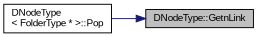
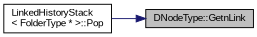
  digraph {
    rankdir=RL
    fontname="Liberation Sans"
    node [color=black fontname="Liberation Sans" fontsize=10 shape=record style=filled]
    n1 [fillcolor=grey75 fontcolor=black height=0.2 label="DNodeType::GetnLink" width=0.4]
-   n2 [fillcolor=white height=0.2 label="DNodeType\l\< FolderType * \>::Pop" width=0.4]
+   n2 [fillcolor=white height=0.2 label="LinkedHistoryStack\l\< FolderType * \>::Pop" width=0.4]
    n1 -> n2 [color=midnightblue dir=back fontname="Liberation Sans" fontsize=10 labelfontname=Helvetica labelfontsize=10 style=solid]
  }
